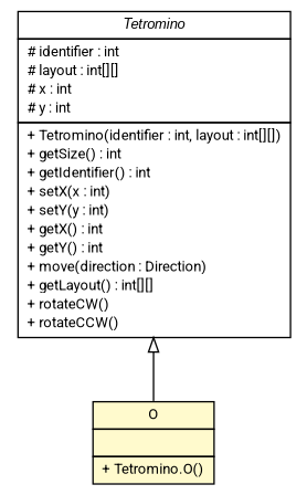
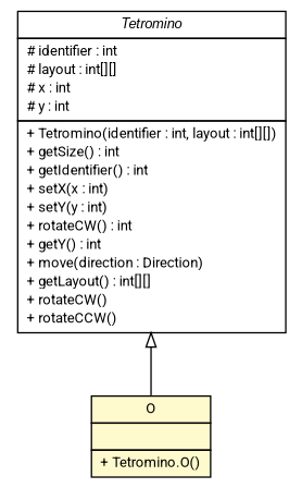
  digraph {
    nodesep=0.25
    ranksep=0.5
    fontname=Roboto
    node [fontcolor=black fontname=Roboto fontsize=10.0 shape=plaintext]
-   n1 [label=<<table title="com.github.tilastokeskus.matertis.core.Tetromino" border="0" cellborder="1" cellspacing="0" cellpadding="2" port="p" href="./Tetromino.html"> 		<tr><td><table border="0" cellspacing="0" cellpadding="1"> <tr><td align="center" balign="center"><font face="arial italic"> Tetromino </font></td></tr> 		</table></td></tr> 		<tr><td><table border="0" cellspacing="0" cellpadding="1"> <tr><td align="left" balign="left"> # identifier : int </td></tr> <tr><td align="left" balign="left"> # layout : int[][] </td></tr> <tr><td align="left" balign="left"> # x : int </td></tr> <tr><td align="left" balign="left"> # y : int </td></tr> 		</table></td></tr> 		<tr><td><table border="0" cellspacing="0" cellpadding="1"> <tr><td align="left" balign="left"> + Tetromino(identifier : int, layout : int[][]) </td></tr> <tr><td align="left" balign="left"> + getSize() : int </td></tr> <tr><td align="left" balign="left"> + getIdentifier() : int </td></tr> <tr><td align="left" balign="left"> + setX(x : int) </td></tr> <tr><td align="left" balign="left"> + setY(y : int) </td></tr> <tr><td align="left" balign="left"> + getX() : int </td></tr> <tr><td align="left" balign="left"> + getY() : int </td></tr> <tr><td align="left" balign="left"> + move(direction : Direction) </td></tr> <tr><td align="left" balign="left"> + getLayout() : int[][] </td></tr> <tr><td align="left" balign="left"> + rotateCW() </td></tr> <tr><td align="left" balign="left"> + rotateCCW() </td></tr> 		</table></td></tr> 		</table>>]
+   n1 [label=<<table title="com.github.tilastokeskus.matertis.core.Tetromino" border="0" cellborder="1" cellspacing="0" cellpadding="2" port="p" href="./Tetromino.html"> 		<tr><td><table border="0" cellspacing="0" cellpadding="1"> <tr><td align="center" balign="center"><font face="arial italic"> Tetromino </font></td></tr> 		</table></td></tr> 		<tr><td><table border="0" cellspacing="0" cellpadding="1"> <tr><td align="left" balign="left"> # identifier : int </td></tr> <tr><td align="left" balign="left"> # layout : int[][] </td></tr> <tr><td align="left" balign="left"> # x : int </td></tr> <tr><td align="left" balign="left"> # y : int </td></tr> 		</table></td></tr> 		<tr><td><table border="0" cellspacing="0" cellpadding="1"> <tr><td align="left" balign="left"> + Tetromino(identifier : int, layout : int[][]) </td></tr> <tr><td align="left" balign="left"> + getSize() : int </td></tr> <tr><td align="left" balign="left"> + getIdentifier() : int </td></tr> <tr><td align="left" balign="left"> + setX(x : int) </td></tr> <tr><td align="left" balign="left"> + setY(y : int) </td></tr> <tr><td align="left" balign="left"> + rotateCW() : int </td></tr> <tr><td align="left" balign="left"> + getY() : int </td></tr> <tr><td align="left" balign="left"> + move(direction : Direction) </td></tr> <tr><td align="left" balign="left"> + getLayout() : int[][] </td></tr> <tr><td align="left" balign="left"> + rotateCW() </td></tr> <tr><td align="left" balign="left"> + rotateCCW() </td></tr> 		</table></td></tr> 		</table>>]
    n2 [label=<<table title="com.github.tilastokeskus.matertis.core.Tetromino.O" border="0" cellborder="1" cellspacing="0" cellpadding="2" port="p" bgcolor="lemonChiffon" href="./Tetromino.O.html"> 		<tr><td><table border="0" cellspacing="0" cellpadding="1"> <tr><td align="center" balign="center"> O </td></tr> 		</table></td></tr> 		<tr><td><table border="0" cellspacing="0" cellpadding="1"> <tr><td align="left" balign="left">  </td></tr> 		</table></td></tr> 		<tr><td><table border="0" cellspacing="0" cellpadding="1"> <tr><td align="left" balign="left"> + Tetromino.O() </td></tr> 		</table></td></tr> 		</table>>]
    n1 -> n2 [arrowtail=empty dir=back fontname=Roboto fontsize=10 headport=p labelfontname=arial labelfontsize=10 tailport=p]
  }
